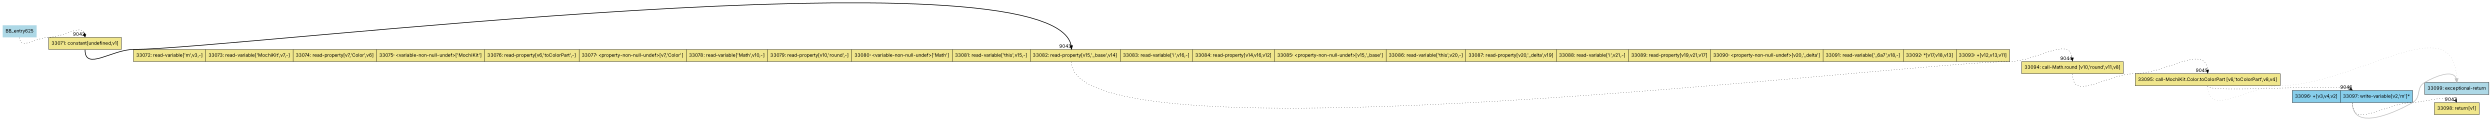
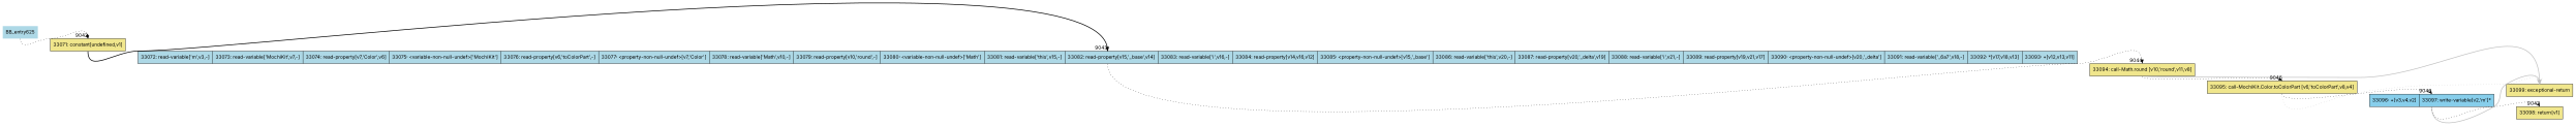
  digraph {
    fontname=Inter
    rankdir=LR
    node [fillcolor=khaki fontname=Inter shape=record style=filled]
    edge [arrowhead=normal fontname=Inter headport=n style=dotted tailport=s]
    BB_entry625 [fillcolor=lightblue shape=none]
    n2 [label="{33071: constant[undefined,v1]}"]
-   n3 [label="{33072: read-variable['m',v3,-]|33073: read-variable['MochiKit',v7,-]|33074: read-property[v7,'Color',v6]|33075: \<variable-non-null-undef\>['MochiKit']|33076: read-property[v6,'toColorPart',-]|33077: \<property-non-null-undef\>[v7,'Color']|33078: read-variable['Math',v10,-]|33079: read-property[v10,'round',-]|33080: \<variable-non-null-undef\>['Math']|33081: read-variable['this',v15,-]|33082: read-property[v15,'_base',v14]|33083: read-variable['i',v16,-]|33084: read-property[v14,v16,v12]|33085: \<property-non-null-undef\>[v15,'_base']|33086: read-variable['this',v20,-]|33087: read-property[v20,'_delta',v19]|33088: read-variable['i',v21,-]|33089: read-property[v19,v21,v17]|33090: \<property-non-null-undef\>[v20,'_delta']|33091: read-variable['_6a7',v18,-]|33092: *[v17,v18,v13]|33093: +[v12,v13,v11]}"]
+   n3 [fillcolor=lightblue label="{33072: read-variable['m',v3,-]|33073: read-variable['MochiKit',v7,-]|33074: read-property[v7,'Color',v6]|33075: \<variable-non-null-undef\>['MochiKit']|33076: read-property[v6,'toColorPart',-]|33077: \<property-non-null-undef\>[v7,'Color']|33078: read-variable['Math',v10,-]|33079: read-property[v10,'round',-]|33080: \<variable-non-null-undef\>['Math']|33081: read-variable['this',v15,-]|33082: read-property[v15,'_base',v14]|33083: read-variable['i',v16,-]|33084: read-property[v14,v16,v12]|33085: \<property-non-null-undef\>[v15,'_base']|33086: read-variable['this',v20,-]|33087: read-property[v20,'_delta',v19]|33088: read-variable['i',v21,-]|33089: read-property[v19,v21,v17]|33090: \<property-non-null-undef\>[v20,'_delta']|33091: read-variable['_6a7',v18,-]|33092: *[v17,v18,v13]|33093: +[v12,v13,v11]}"]
    n4 [label="{33094: call-Math.round [v10,'round',v11,v8]}"]
-   n5 [fillcolor=lightblue label="{33099: exceptional-return}"]
+   n5 [label="{33099: exceptional-return}"]
    n6 [label="{33095: call-MochiKit.Color.toColorPart [v6,'toColorPart',v8,v4]}"]
    n7 [fillcolor=skyblue label="{33096: +[v3,v4,v2]|33097: write-variable[v2,'m']*}"]
    n8 [label="{33098: return[v1]}"]
    BB_entry625 -> n2 [arrowhead=diamond headlabel="    9042"]
    n2 -> n3 [headlabel="      9043" style=bold]
    n3 -> n4 [headlabel="      9044"]
+   n4 -> n5 [arrowhead=vee color=gray style=bold]
    n4 -> n6 [headlabel="      9045"]
    n6 -> n5 [arrowhead=vee color=gray]
    n6 -> n7 [arrowhead=vee headlabel="      9046"]
    n7 -> n5 [color=gray style=bold]
    n7 -> n8 [arrowhead=vee headlabel="      9047"]
  }
